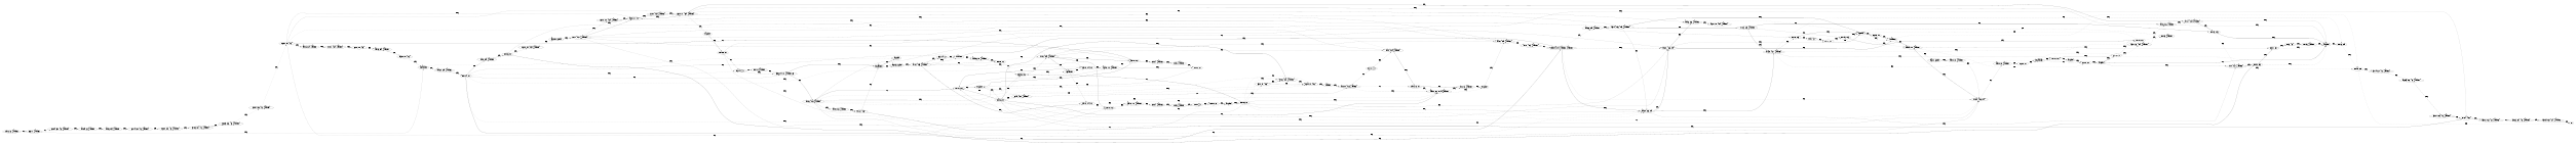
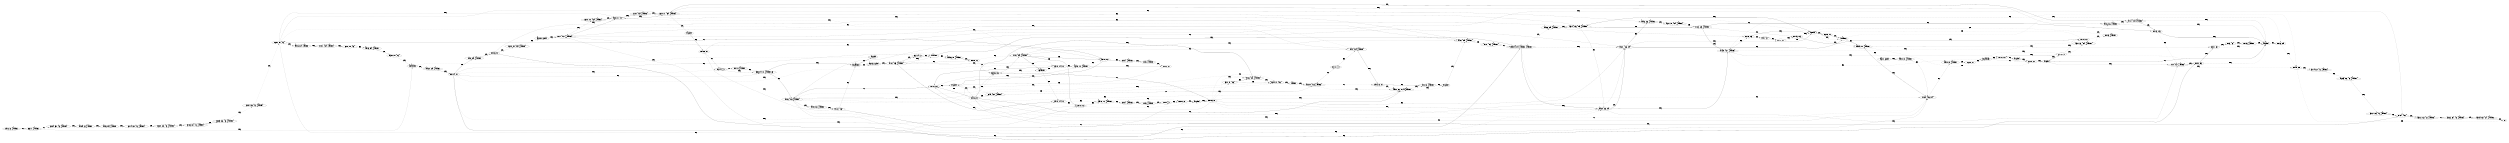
  digraph {
    rankdir=LR
    edge [style=dashed]
    n1 [label="sub sp , sp , # address"]
    n2 [label="cmp w1 , # address"]
    n3 [label="stp x29 , x30 , [ sp , # address ]"]
    n4 [label="b.eq address"]
    n5 [label="add x29 , sp , # address"]
    n6 [label="bl symbol"]
    n7 [label="add x21 , x29 , # address"]
    n8 [label="add x3 , x29 , # address"]
    n9 [label="stp x19 , x20 , [ sp , # address ]"]
    n10 [label="stp x21 , x22 , [ sp , # address ]"]
    n11 [label="stp x23 , x24 , [ sp , # address ]"]
    n12 [label="stp x25 , x26 , [ sp , # address ]"]
    n13 [label="stp x27 , x28 , [ sp , # address ]"]
    n14 [label="stp xzr , xzr , [ x3 ]"]
    n15 [label="add x3 , x29 , # address"]
    n16 [label="ldp x0 , x1 , [ x0 ]"]
    n17 [label="mov x1 , x21"]
    n18 [label="mov x1 , x21"]
    n19 [label="ldr x2 , [ x29 , # address ]"]
    n20 [label="ldr x0 , [ x29 , # address ]"]
    n21 [label="str xzr , [ x29 , # address ]"]
    n22 [label="str xzr , [ x29 , # address ]"]
    n23 [label="stp x0 , x1 , [ x29 , # address ]"]
    n24 [label="add w2 , w2 , # address"]
    n25 [label="bl symbol"]
    n26 [label="bl symbol"]
    n27 [label="mov x4 , # address"]
    n28 [label="sub x2 , x2 , x0"]
    n29 [label="str w0 , [ x25 , # address ]"]
    n30 [label="stp xzr , xzr , [ x3 ]"]
    n31 [label="add x3 , x29 , # address"]
    n32 [label="stp xzr , xzr , [ x3 ]"]
    n33 [label="mov w19 , w0"]
    n34 [label="add x0 , x29 , # address"]
    n35 [label="cmp w19 , # 0"]
    n36 [label="ccmp w19 , w0 , # address , ge"]
    n37 [label="b.lt address"]
    n38 [label="sbfiz x19 , x19 , # address , # address"]
    n39 [label="sub w2 , w19 , w2"]
    n40 [label="sub w2 , w19 , w2"]
    n41 [label="mov x23 , x2"]
    n42 [label="mov w0 , # address"]
    n43 [label="ldr x28 , [ x20 , # address ]"]
    n44 [label="b.eq address"]
    n45 [label="add x26 , x0 , # address"]
    n46 [label="add x27 , x28 , x19"]
    n47 [label="ldr x21 , [ x28 , x19 ]"]
    n48 [label="str x21 , [ x28 , x19 ]"]
    n49 [label="add x26 , x29 , # address"]
    n50 [label="mov x0 , x28"]
    n51 [label="add w2 , w2 , # address"]
    n52 [label="stp xzr , xzr , [ x29 , # address ]"]
    n53 [label="mov x2 , x23"]
    n54 [label="mov x2 , x23"]
    n55 [label="adrp x20 , symbol"]
    n56 [label="bl symbol"]
    n57 [label="str x0 , [ sp ]"]
    n58 [label="mov x1 , x21"]
    n59 [label="bl symbol"]
    n60 [label="str w1 , [ x21 , #- address ]!"]
    n61 [label="stp xzr , xzr , [ x29 , # address ]"]
    n62 [label="bl symbol"]
    n63 [label="ldp w4 , w25 , [ x29 , # address ]"]
    n64 [label="add x6 , x26 , # address"]
    n65 [label="add x6 , x26 , # address"]
    n66 [label="ldr w4 , [ x29 , # address ]"]
    n67 [label="mov x22 , x0"]
    n68 [label="orr w25 , w25 , # address"]
    n69 [label="ldp x7 , x0 , [ x29 , # address ]"]
    n70 [label="mov w5 , w25"]
    n71 [label="ldr w24 , [ x22 ]"]
    n72 [label="str w24 , [ x22 ]"]
    n73 [label="ldp x21 , x22 , [ sp , # address ]"]
    n74 [label="add x0 , x20 , # address"]
    n75 [label="cmp x28 , x26"]
    n76 [label="str x28 , [ x20 , # address ]"]
    n77 [label="stp x0 , x1 , [ x28 ]"]
    n78 [label="add x0 , x28 , x0 , lsl # address"]
    n79 [label="adrp x25 , symbol"]
    n80 [label="ldr x20 , [ x27 , # address ]"]
    n81 [label="str x0 , [ x27 , # address ]"]
    n82 [label="mov x1 , x21"]
    n83 [label="b.hi address"]
    n84 [label="str x0 , [ x29 , # address ]"]
    n85 [label="b.eq address"]
    n86 [label="add x0 , x0 , # address"]
    n87 [label="b address"]
    n88 [label="lsl x2 , x2 , # address"]
    n89 [label="bl symbol"]
    n90 [label="ldr w2 , [ x25 , # address ]"]
    n91 [label="cmp w19 , w2"]
    n92 [label="sxtw x0 , w2"]
    n93 [label="mov w5 , w25"]
    n94 [label="cmp x21 , x0"]
    n95 [label="add x21 , x0 , # address"]
    n96 [label="mov x0 , x20"]
    n97 [label="mov x0 , x20"]
    n98 [label="b.eq address"]
    n99 [label="mov x0 , x20"]
    n100 [label="mov sp , x29"]
    n101 [label="mov x3 , # address"]
    n102 [label="ldp x19 , x20 , [ sp , # address ]"]
    n103 [label=ret]
    n104 [label="mov x0 , x21"]
    n105 [label="bl symbol"]
    n106 [label="adrp x0 , symbol"]
    n107 [label="add x0 , x0 , # address"]
    n108 [label="bl symbol"]
    n109 [label="str x3 , [ sp ]"]
    n110 [label="mov x4 , # address"]
    n111 [label="sxtw x2 , w2"]
    n112 [label="sxtw x2 , w2"]
    n113 [label="ldp x25 , x26 , [ sp , # address ]"]
    n114 [label="ldp x27 , x28 , [ sp , # address ]"]
    n115 [label="ldp x23 , x24 , [ sp , # address ]"]
    n116 [label="ldp x29 , x30 , [ sp ] , # address"]
    n117 [label="cmp x20 , x0"]
    n118 [label="mov x20 , x0"]
    n119 [label="mov x28 , x0"]
    n120 [label="mov x3 , # address"]
    n121 [label="mov x0 , # 0"]
    n122 [label="ldp x0 , x1 , [ x26 ]"]
    n123 [label="ldrsw x0 , [ x25 , # address ]"]
    n124 [label="mov w1 , # 0"]
    n125 [label="mov x28 , x0"]
    n126 [label="str x0 , [ x20 , # address ]"]
    n127 [label="mov x3 , # address"]
    n128 [label="ldp x7 , x3 , [ x29 , # address ]"]
    n129 [label="mov x3 , # address"]
    n1 -> n2 [label=CFG style=solid]
    n2 -> n3 [label=CFG style=dotted]
    n2 -> n4 [label=DFG]
    n3 -> n5 [label=CFG style=dotted]
    n4 -> n6 [label=CFG style=dotted]
    n4 -> n7 [label=CFG style=dotted]
    n5 -> n8 [label=CFG style=solid]
    n7 -> n33 [label=CFG style=solid]
    n8 -> n9 [label=CFG]
    n9 -> n10 [label=CFG style=dotted]
    n10 -> n11 [label=CFG style=dotted]
    n11 -> n12 [label=CFG style=solid]
    n12 -> n13 [label=CFG style=dotted]
    n13 -> n14 [label=CFG style=dotted]
    n14 -> n15 [label=CFG style=dotted]
    n14 -> n16 [label=DFG]
    n14 -> n17 [label=DFG]
    n14 -> n18 [label=DFG style=solid]
    n14 -> n19 [label=DFG style=dotted]
    n14 -> n20 [label=DFG]
    n15 -> n21 [label=CFG style=dotted]
    n16 -> n22 [label=CFG style=solid]
    n16 -> n23 [label=DFG style=solid]
    n17 -> n24 [label=CFG]
    n17 -> n25 [label=DFG style=dotted]
    n18 -> n26 [label=DFG style=solid]
    n18 -> n27 [label=CFG style=solid]
    n19 -> n28 [label=DFG style=solid]
    n20 -> n29 [label=DFG]
    n21 -> n30 [label=CFG]
    n22 -> n23 [label=CFG]
    n23 -> n62 [label=CFG]
    n23 -> n63 [label=DFG]
    n23 -> n64 [label=DFG]
    n23 -> n65 [label=DFG]
    n23 -> n66 [label=DFG style=solid]
    n24 -> n110 [label=CFG style=dotted]
    n24 -> n111 [label=DFG style=dotted]
    n25 -> n119 [label=DFG style=solid]
    n26 -> n125 [label=DFG]
    n26 -> n126 [label=DFG style=dotted]
    n27 -> n127 [label=CFG style=dotted]
    n28 -> n78 [label=CFG style=dotted]
    n28 -> n88 [label=DFG style=solid]
    n29 -> n38 [label=CFG]
    n30 -> n31 [label=CFG style=dotted]
    n31 -> n32 [label=CFG style=solid]
    n32 -> n4 [label=CFG]
    n33 -> n34 [label=CFG style=solid]
    n33 -> n35 [label=DFG style=dotted]
    n33 -> n36 [label=DFG]
    n33 -> n37 [label=DFG]
    n33 -> n38 [label=DFG style=solid]
    n33 -> n39 [label=DFG style=dotted]
    n33 -> n40 [label=DFG style=dotted]
    n34 -> n41 [label=CFG style=solid]
    n35 -> n36 [label=DFG]
    n35 -> n42 [label=CFG style=solid]
    n36 -> n43 [label=CFG style=solid]
    n36 -> n44 [label=DFG style=solid]
    n37 -> n38 [label=CFG style=solid]
    n37 -> n45 [label=CFG style=dotted]
    n38 -> n46 [label=DFG style=solid]
    n38 -> n47 [label=DFG style=dotted]
    n38 -> n48 [label=DFG style=dotted]
    n38 -> n49 [label=CFG style=dotted]
    n39 -> n17 [label=CFG style=dotted]
    n39 -> n24 [label=DFG style=dotted]
    n40 -> n50 [label=CFG style=solid]
    n40 -> n51 [label=DFG style=solid]
    n41 -> n52 [label=CFG]
    n41 -> n53 [label=DFG]
    n41 -> n54 [label=DFG style=solid]
    n42 -> n36 [label=CFG]
    n43 -> n46 [label=DFG style=dotted]
    n43 -> n47 [label=DFG]
    n43 -> n48 [label=DFG]
    n43 -> n50 [label=DFG style=solid]
    n43 -> n74 [label=CFG]
    n43 -> n75 [label=DFG]
    n43 -> n76 [label=DFG style=dotted]
    n43 -> n77 [label=DFG style=dotted]
    n43 -> n78 [label=DFG style=dotted]
    n44 -> n6 [label=CFG style=solid]
    n44 -> n79 [label=CFG style=dotted]
    n45 -> n92 [label=CFG style=solid]
    n46 -> n47 [label=CFG style=solid]
    n46 -> n80 [label=DFG style=solid]
    n46 -> n81 [label=DFG]
    n47 -> n64 [label=CFG style=solid]
    n47 -> n82 [label=DFG]
    n47 -> n83 [label=DFG style=solid]
    n48 -> n86 [label=CFG]
    n49 -> n63 [label=CFG style=solid]
    n50 -> n26 [label=DFG style=solid]
    n50 -> n51 [label=CFG]
    n51 -> n18 [label=CFG style=dotted]
    n51 -> n112 [label=DFG style=solid]
    n52 -> n55 [label=CFG style=dotted]
    n53 -> n56 [label=DFG style=solid]
    n53 -> n57 [label=CFG]
    n54 -> n58 [label=CFG style=solid]
    n54 -> n59 [label=DFG style=dotted]
    n55 -> n60 [label=CFG style=solid]
    n56 -> n83 [label=DFG style=dotted]
    n56 -> n94 [label=CFG style=solid]
    n56 -> n95 [label=DFG style=dotted]
    n57 -> n82 [label=CFG style=solid]
    n58 -> n59 [label=DFG style=dotted]
    n58 -> n109 [label=CFG]
    n59 -> n100 [label=CFG style=dotted]
    n60 -> n16 [label=DFG style=solid]
    n60 -> n17 [label=DFG]
    n60 -> n18 [label=DFG]
    n60 -> n19 [label=DFG]
    n60 -> n20 [label=DFG]
    n60 -> n61 [label=CFG]
    n61 -> n16 [label=CFG style=solid]
    n62 -> n67 [label=DFG style=solid]
    n63 -> n46 [label=CFG]
    n63 -> n56 [label=DFG style=solid]
    n63 -> n68 [label=DFG style=solid]
    n64 -> n56 [label=DFG style=dotted]
    n64 -> n69 [label=CFG style=dotted]
    n65 -> n59 [label=DFG]
    n65 -> n66 [label=CFG style=dotted]
    n66 -> n59 [label=DFG]
    n66 -> n70 [label=CFG style=solid]
    n67 -> n35 [label=CFG]
    n67 -> n71 [label=DFG]
    n67 -> n72 [label=DFG]
    n68 -> n70 [label=DFG style=solid]
    n68 -> n80 [label=CFG style=solid]
    n68 -> n93 [label=DFG]
+   n69 -> n68 [label=CFG]
    n70 -> n59 [label=DFG style=solid]
    n70 -> n81 [label=CFG style=dotted]
    n71 -> n44 [label=CFG]
    n71 -> n72 [label=DFG style=solid]
    n72 -> n73 [label=CFG style=solid]
    n73 -> n115 [label=CFG]
    n74 -> n71 [label=CFG style=dotted]
    n75 -> n84 [label=CFG]
    n75 -> n85 [label=DFG style=dotted]
    n76 -> n77 [label=CFG style=dotted]
    n77 -> n87 [label=CFG style=dotted]
    n78 -> n88 [label=CFG style=dotted]
    n78 -> n89 [label=DFG style=dotted]
    n79 -> n90 [label=CFG]
    n80 -> n53 [label=CFG]
    n80 -> n96 [label=DFG style=dotted]
    n80 -> n97 [label=DFG style=dotted]
    n80 -> n98 [label=DFG style=dotted]
    n80 -> n99 [label=DFG]
    n81 -> n54 [label=CFG style=solid]
    n82 -> n56 [label=DFG style=solid]
    n82 -> n93 [label=CFG style=dotted]
    n83 -> n95 [label=CFG style=solid]
    n83 -> n100 [label=CFG style=dotted]
    n84 -> n16 [label=DFG style=dotted]
    n84 -> n17 [label=DFG style=solid]
    n84 -> n18 [label=DFG style=solid]
    n84 -> n19 [label=DFG]
    n84 -> n20 [label=DFG]
    n84 -> n85 [label=CFG style=solid]
    n85 -> n39 [label=CFG]
    n85 -> n40 [label=CFG style=dotted]
    n86 -> n117 [label=CFG style=dotted]
    n87 -> n123 [label=CFG style=solid]
    n88 -> n89 [label=DFG]
    n89 -> n20 [label=CFG]
    n90 -> n37 [label=DFG]
    n90 -> n39 [label=DFG style=solid]
    n90 -> n40 [label=DFG]
    n90 -> n91 [label=CFG style=solid]
    n90 -> n92 [label=DFG]
    n91 -> n37 [label=CFG]
    n92 -> n75 [label=CFG style=dotted]
    n92 -> n84 [label=DFG style=dotted]
    n93 -> n56 [label=DFG style=dotted]
    n93 -> n96 [label=CFG style=solid]
    n94 -> n83 [label=CFG style=solid]
    n95 -> n48 [label=DFG style=solid]
    n95 -> n58 [label=DFG]
    n95 -> n104 [label=DFG style=dotted]
    n95 -> n106 [label=CFG style=dotted]
    n96 -> n56 [label=DFG style=dotted]
    n96 -> n101 [label=CFG style=dotted]
    n97 -> n102 [label=CFG style=dotted]
    n97 -> n103 [label=DFG style=dotted]
    n98 -> n99 [label=CFG]
    n98 -> n104 [label=CFG]
    n99 -> n105 [label=DFG style=dotted]
    n100 -> n97 [label=CFG style=dotted]
    n101 -> n56 [label=CFG style=dotted]
    n102 -> n113 [label=CFG]
    n104 -> n108 [label=DFG style=dotted]
    n105 -> n104 [label=CFG]
    n106 -> n107 [label=CFG]
    n107 -> n48 [label=CFG]
    n108 -> n59 [label=DFG style=solid]
    n108 -> n81 [label=DFG]
    n108 -> n118 [label=DFG style=solid]
    n109 -> n129 [label=CFG]
    n110 -> n120 [label=CFG style=dotted]
    n111 -> n25 [label=DFG style=solid]
    n112 -> n26 [label=DFG]
    n113 -> n114 [label=CFG]
    n114 -> n72 [label=CFG style=solid]
    n115 -> n116 [label=CFG style=solid]
    n116 -> n103 [label=CFG style=solid]
    n117 -> n98 [label=CFG]
    n118 -> n96 [label=DFG]
    n118 -> n97 [label=DFG style=dotted]
    n118 -> n98 [label=DFG style=dotted]
    n118 -> n99 [label=DFG style=solid]
    n118 -> n128 [label=CFG style=dotted]
    n119 -> n46 [label=DFG]
    n119 -> n47 [label=DFG]
    n119 -> n48 [label=DFG style=dotted]
    n119 -> n50 [label=DFG]
    n119 -> n75 [label=DFG style=solid]
    n119 -> n76 [label=DFG style=dotted]
    n119 -> n77 [label=DFG style=dotted]
    n119 -> n78 [label=DFG]
    n119 -> n122 [label=CFG style=dotted]
    n120 -> n121 [label=CFG style=solid]
    n121 -> n111 [label=CFG]
    n122 -> n76 [label=CFG style=solid]
    n122 -> n77 [label=DFG]
    n123 -> n28 [label=DFG style=dotted]
    n123 -> n78 [label=DFG style=dotted]
    n123 -> n124 [label=CFG]
    n124 -> n19 [label=CFG]
    n125 -> n46 [label=DFG style=dotted]
    n125 -> n47 [label=DFG]
    n125 -> n48 [label=DFG]
    n125 -> n50 [label=DFG style=solid]
    n125 -> n75 [label=DFG style=dotted]
    n125 -> n76 [label=DFG style=solid]
    n125 -> n77 [label=DFG style=dotted]
    n125 -> n78 [label=DFG style=solid]
    n125 -> n126 [label=CFG]
    n126 -> n123 [label=CFG]
    n127 -> n112 [label=CFG]
    n128 -> n65 [label=CFG style=dotted]
    n129 -> n59 [label=CFG]
  }
